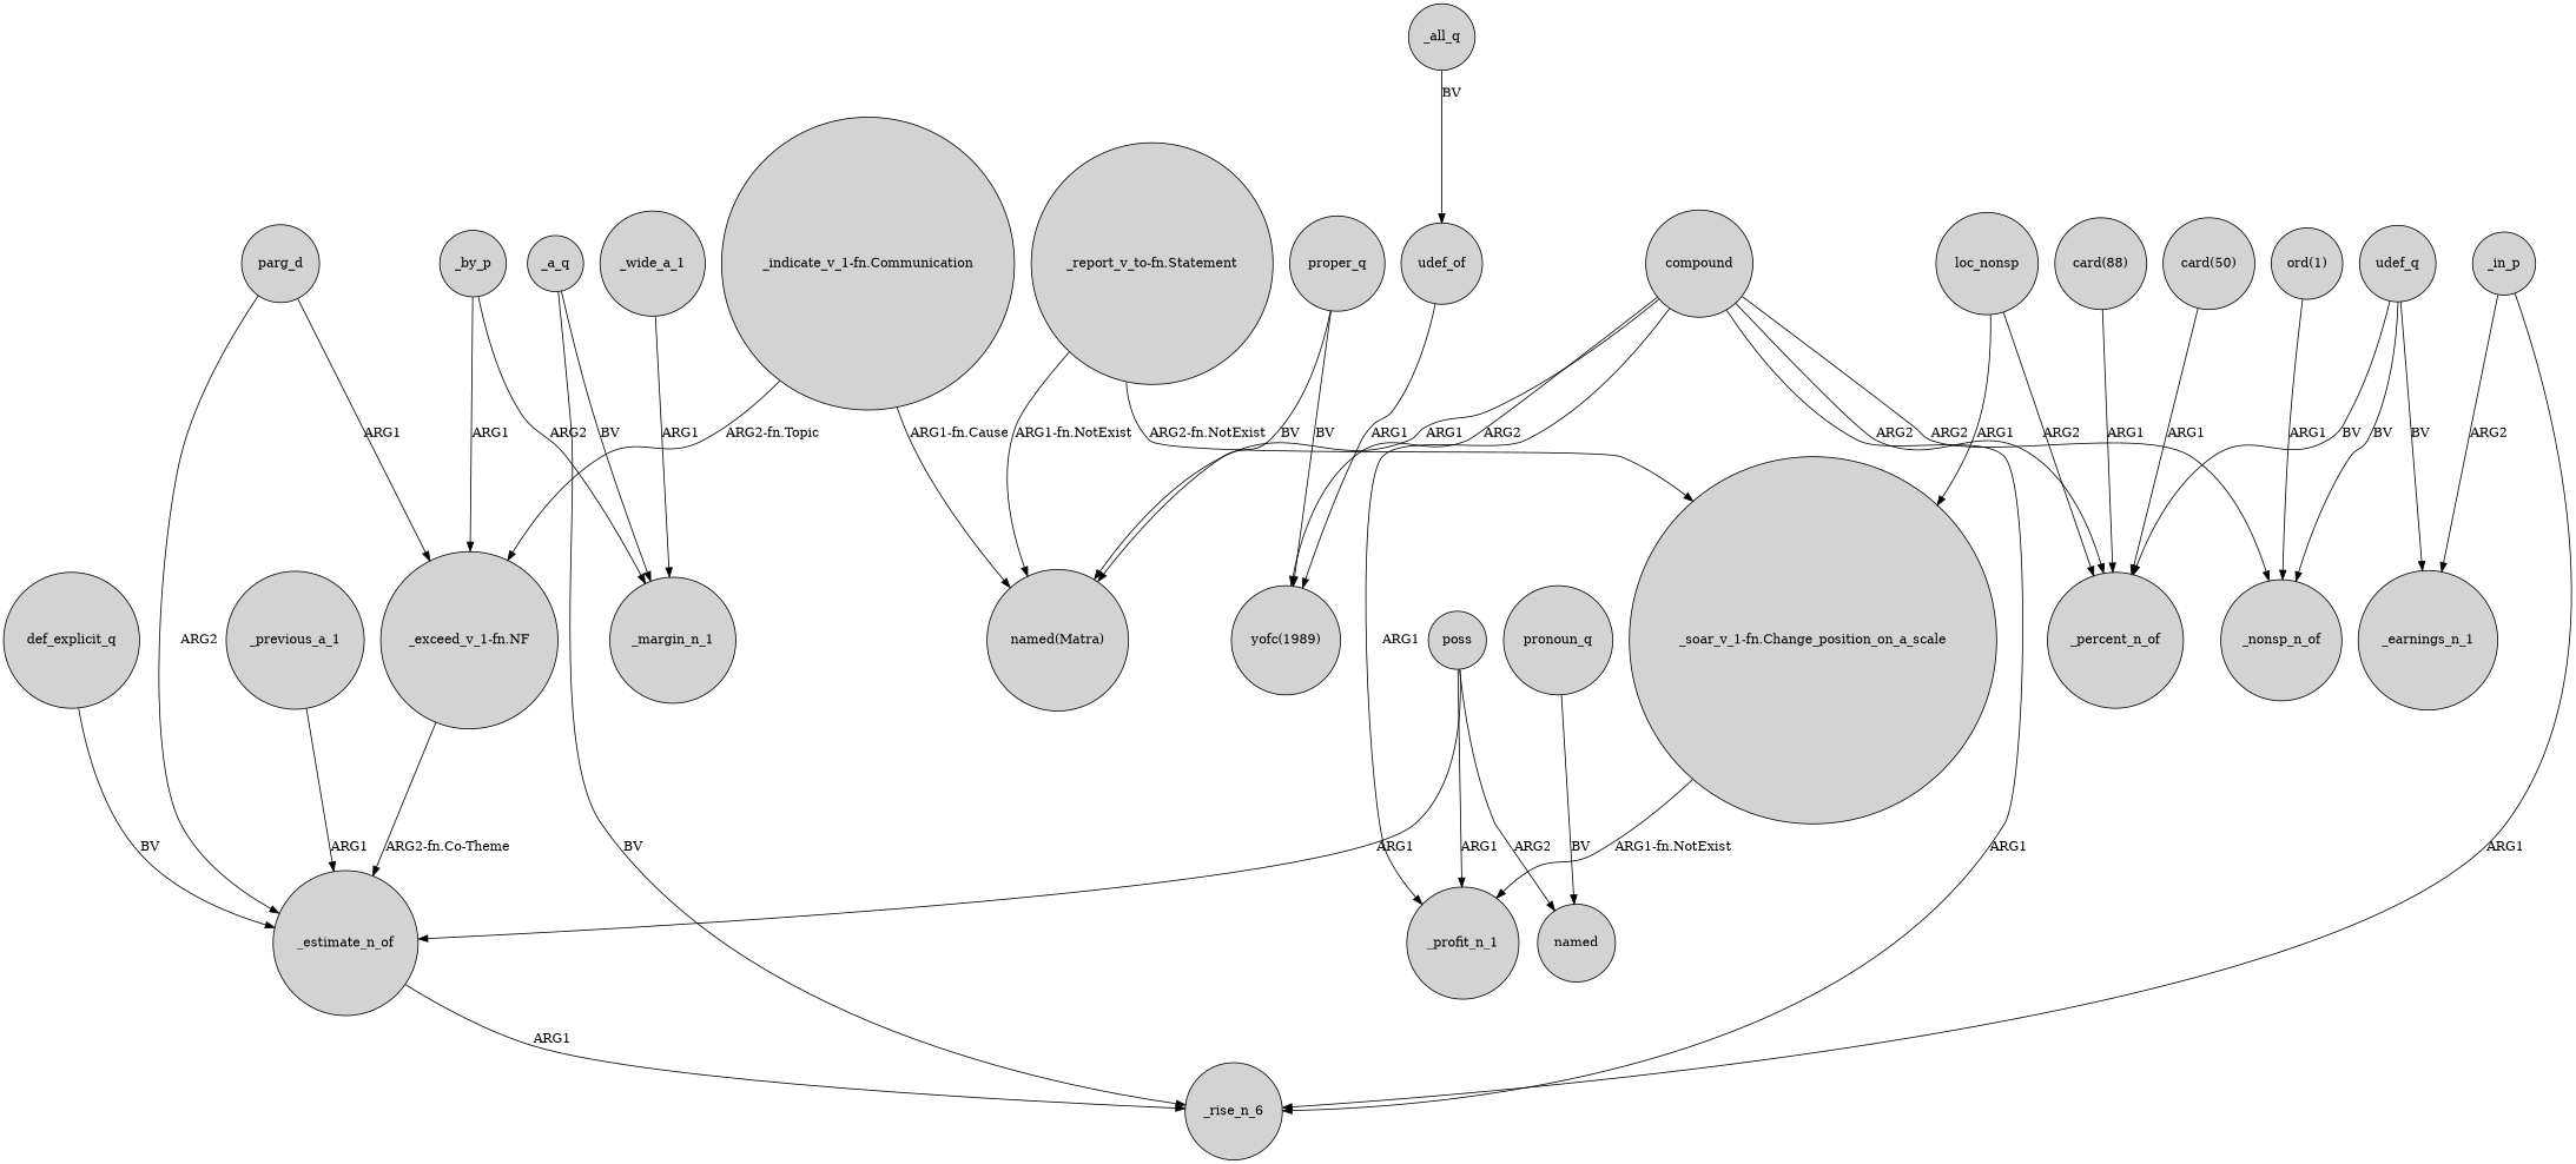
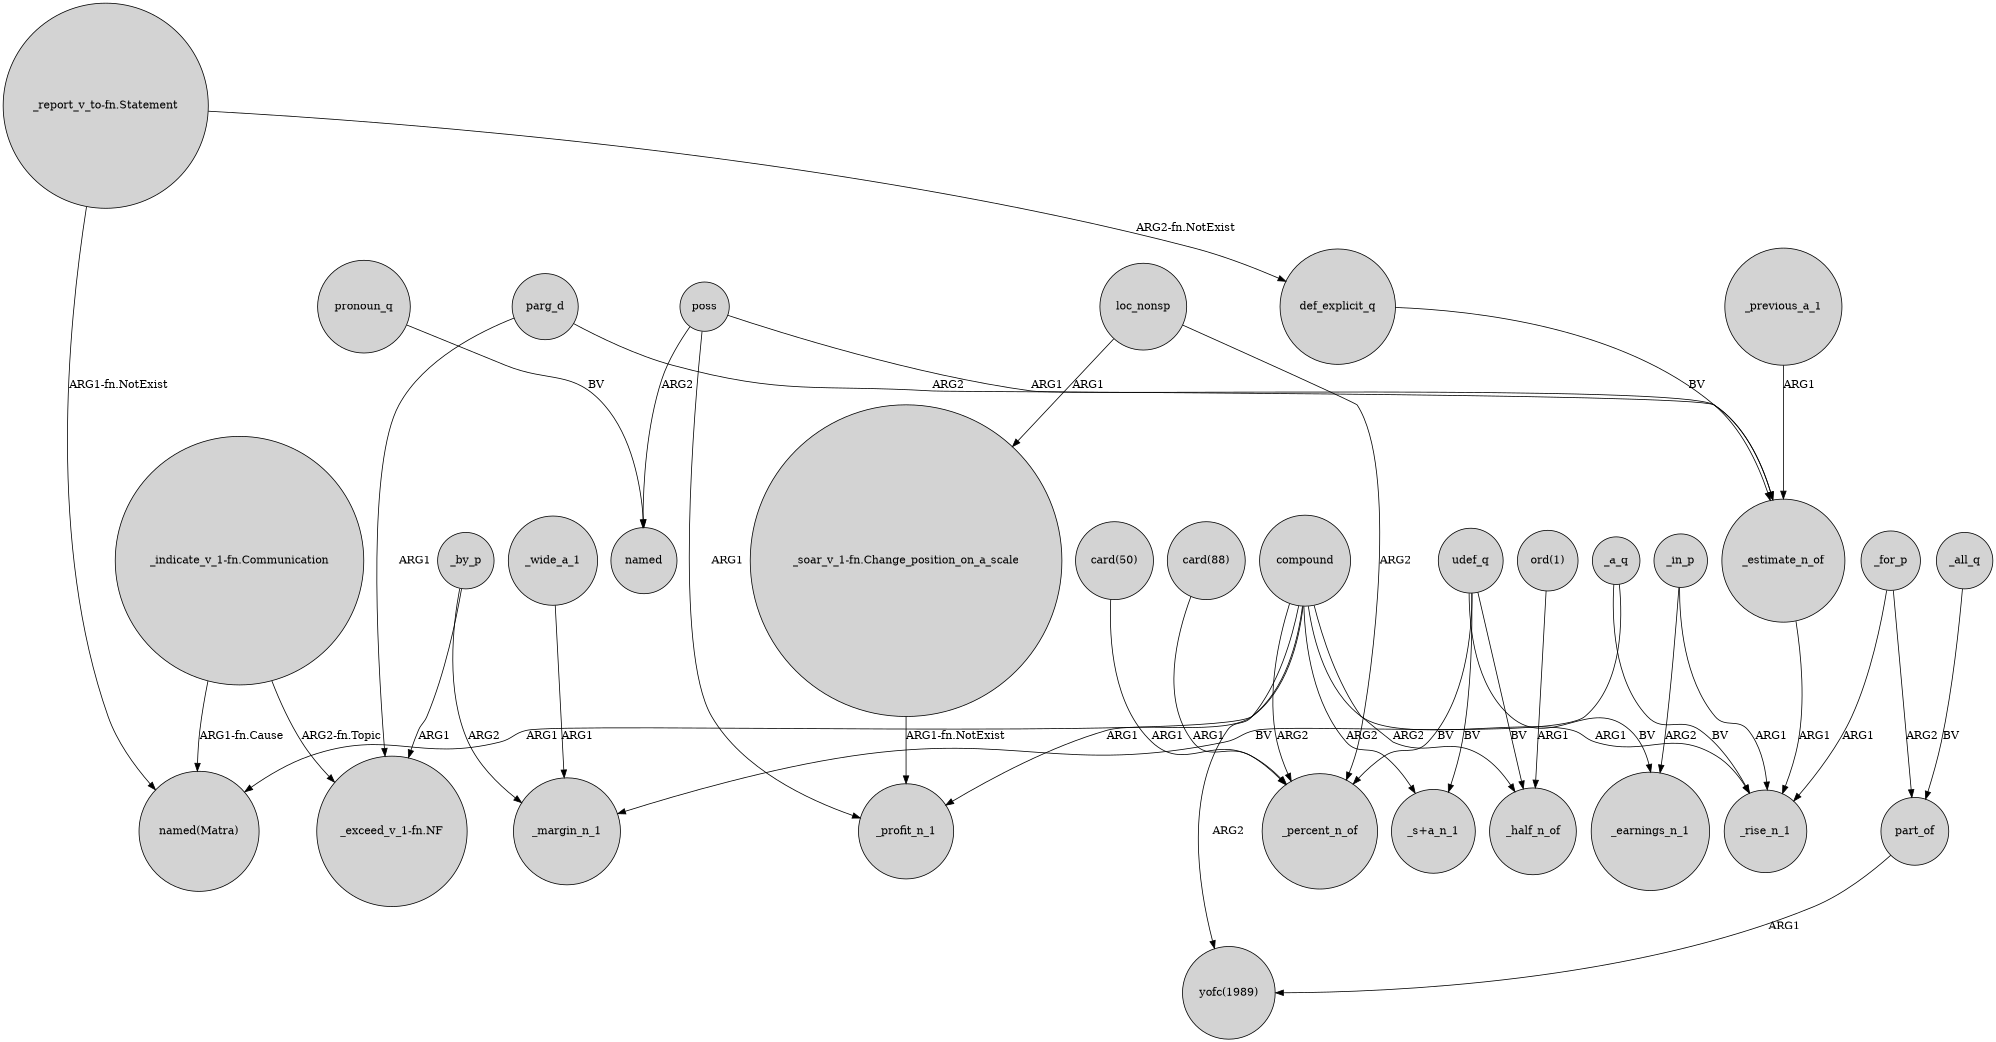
  digraph {
    node [shape=circle style=filled]
    loc_nonsp
    "_soar_v_1-fn.Change_position_on_a_scale"
    _percent_n_of
    _profit_n_1
-   part_of [label=udef_of]
+   part_of
    "yofc(1989)"
    poss
    _estimate_n_of
    n9 [label=named]
-   _rise_n_1 [label=_rise_n_6]
+   _rise_n_1
    def_explicit_q
    "card(88)"
    _all_q
    _by_p
    "_exceed_v_1-fn.NF"
    _margin_n_1
    _a_q
    "_indicate_v_1-fn.Communication"
    "named(Matra)"
    _previous_a_1
    udef_q
    _earnings_n_1
-   _half_n_of [label=_nonsp_n_of]
+   _half_n_of
+   "_s+a_n_1"
    compound
    _wide_a_1
-   proper_q
    parg_d
    _in_p
+   _for_p
    pronoun_q
    "ord(1)"
    "card(50)"
    "_report_v_to-fn.Statement"
    loc_nonsp -> "_soar_v_1-fn.Change_position_on_a_scale" [label=ARG1]
    loc_nonsp -> _percent_n_of [label=ARG2]
    "_soar_v_1-fn.Change_position_on_a_scale" -> _profit_n_1 [label="ARG1-fn.NotExist"]
    part_of -> "yofc(1989)" [label=ARG1]
    poss -> _profit_n_1 [label=ARG1]
    poss -> _estimate_n_of [label=ARG1]
    poss -> n9 [label=ARG2]
    _estimate_n_of -> _rise_n_1 [label=ARG1]
    def_explicit_q -> _estimate_n_of [label=BV]
    "card(88)" -> _percent_n_of [label=ARG1]
    _all_q -> part_of [label=BV]
    _by_p -> "_exceed_v_1-fn.NF" [label=ARG1]
    _by_p -> _margin_n_1 [label=ARG2]
-   "_exceed_v_1-fn.NF" -> _estimate_n_of [label="ARG2-fn.Co-Theme"]
    _a_q -> _rise_n_1 [label=BV]
    _a_q -> _margin_n_1 [label=BV]
    "_indicate_v_1-fn.Communication" -> "_exceed_v_1-fn.NF" [label="ARG2-fn.Topic"]
    "_indicate_v_1-fn.Communication" -> "named(Matra)" [label="ARG1-fn.Cause"]
    _previous_a_1 -> _estimate_n_of [label=ARG1]
    udef_q -> _percent_n_of [label=BV]
    udef_q -> _earnings_n_1 [label=BV]
    udef_q -> _half_n_of [label=BV]
+   udef_q -> "_s+a_n_1" [label=BV]
    compound -> _percent_n_of [label=ARG2]
    compound -> _profit_n_1 [label=ARG1]
    compound -> "yofc(1989)" [label=ARG2]
    compound -> _rise_n_1 [label=ARG1]
    compound -> "named(Matra)" [label=ARG1]
    compound -> _half_n_of [label=ARG2]
+   compound -> "_s+a_n_1" [label=ARG2]
    _wide_a_1 -> _margin_n_1 [label=ARG1]
-   proper_q -> "yofc(1989)" [label=BV]
-   proper_q -> "named(Matra)" [label=BV]
    parg_d -> _estimate_n_of [label=ARG2]
    parg_d -> "_exceed_v_1-fn.NF" [label=ARG1]
    _in_p -> _rise_n_1 [label=ARG1]
    _in_p -> _earnings_n_1 [label=ARG2]
+   _for_p -> part_of [label=ARG2]
+   _for_p -> _rise_n_1 [label=ARG1]
    pronoun_q -> n9 [label=BV]
    "ord(1)" -> _half_n_of [label=ARG1]
    "card(50)" -> _percent_n_of [label=ARG1]
-   "_report_v_to-fn.Statement" -> "_soar_v_1-fn.Change_position_on_a_scale" [label="ARG2-fn.NotExist"]
+   "_report_v_to-fn.Statement" -> def_explicit_q [label="ARG2-fn.NotExist"]
    "_report_v_to-fn.Statement" -> "named(Matra)" [label="ARG1-fn.NotExist"]
  }
